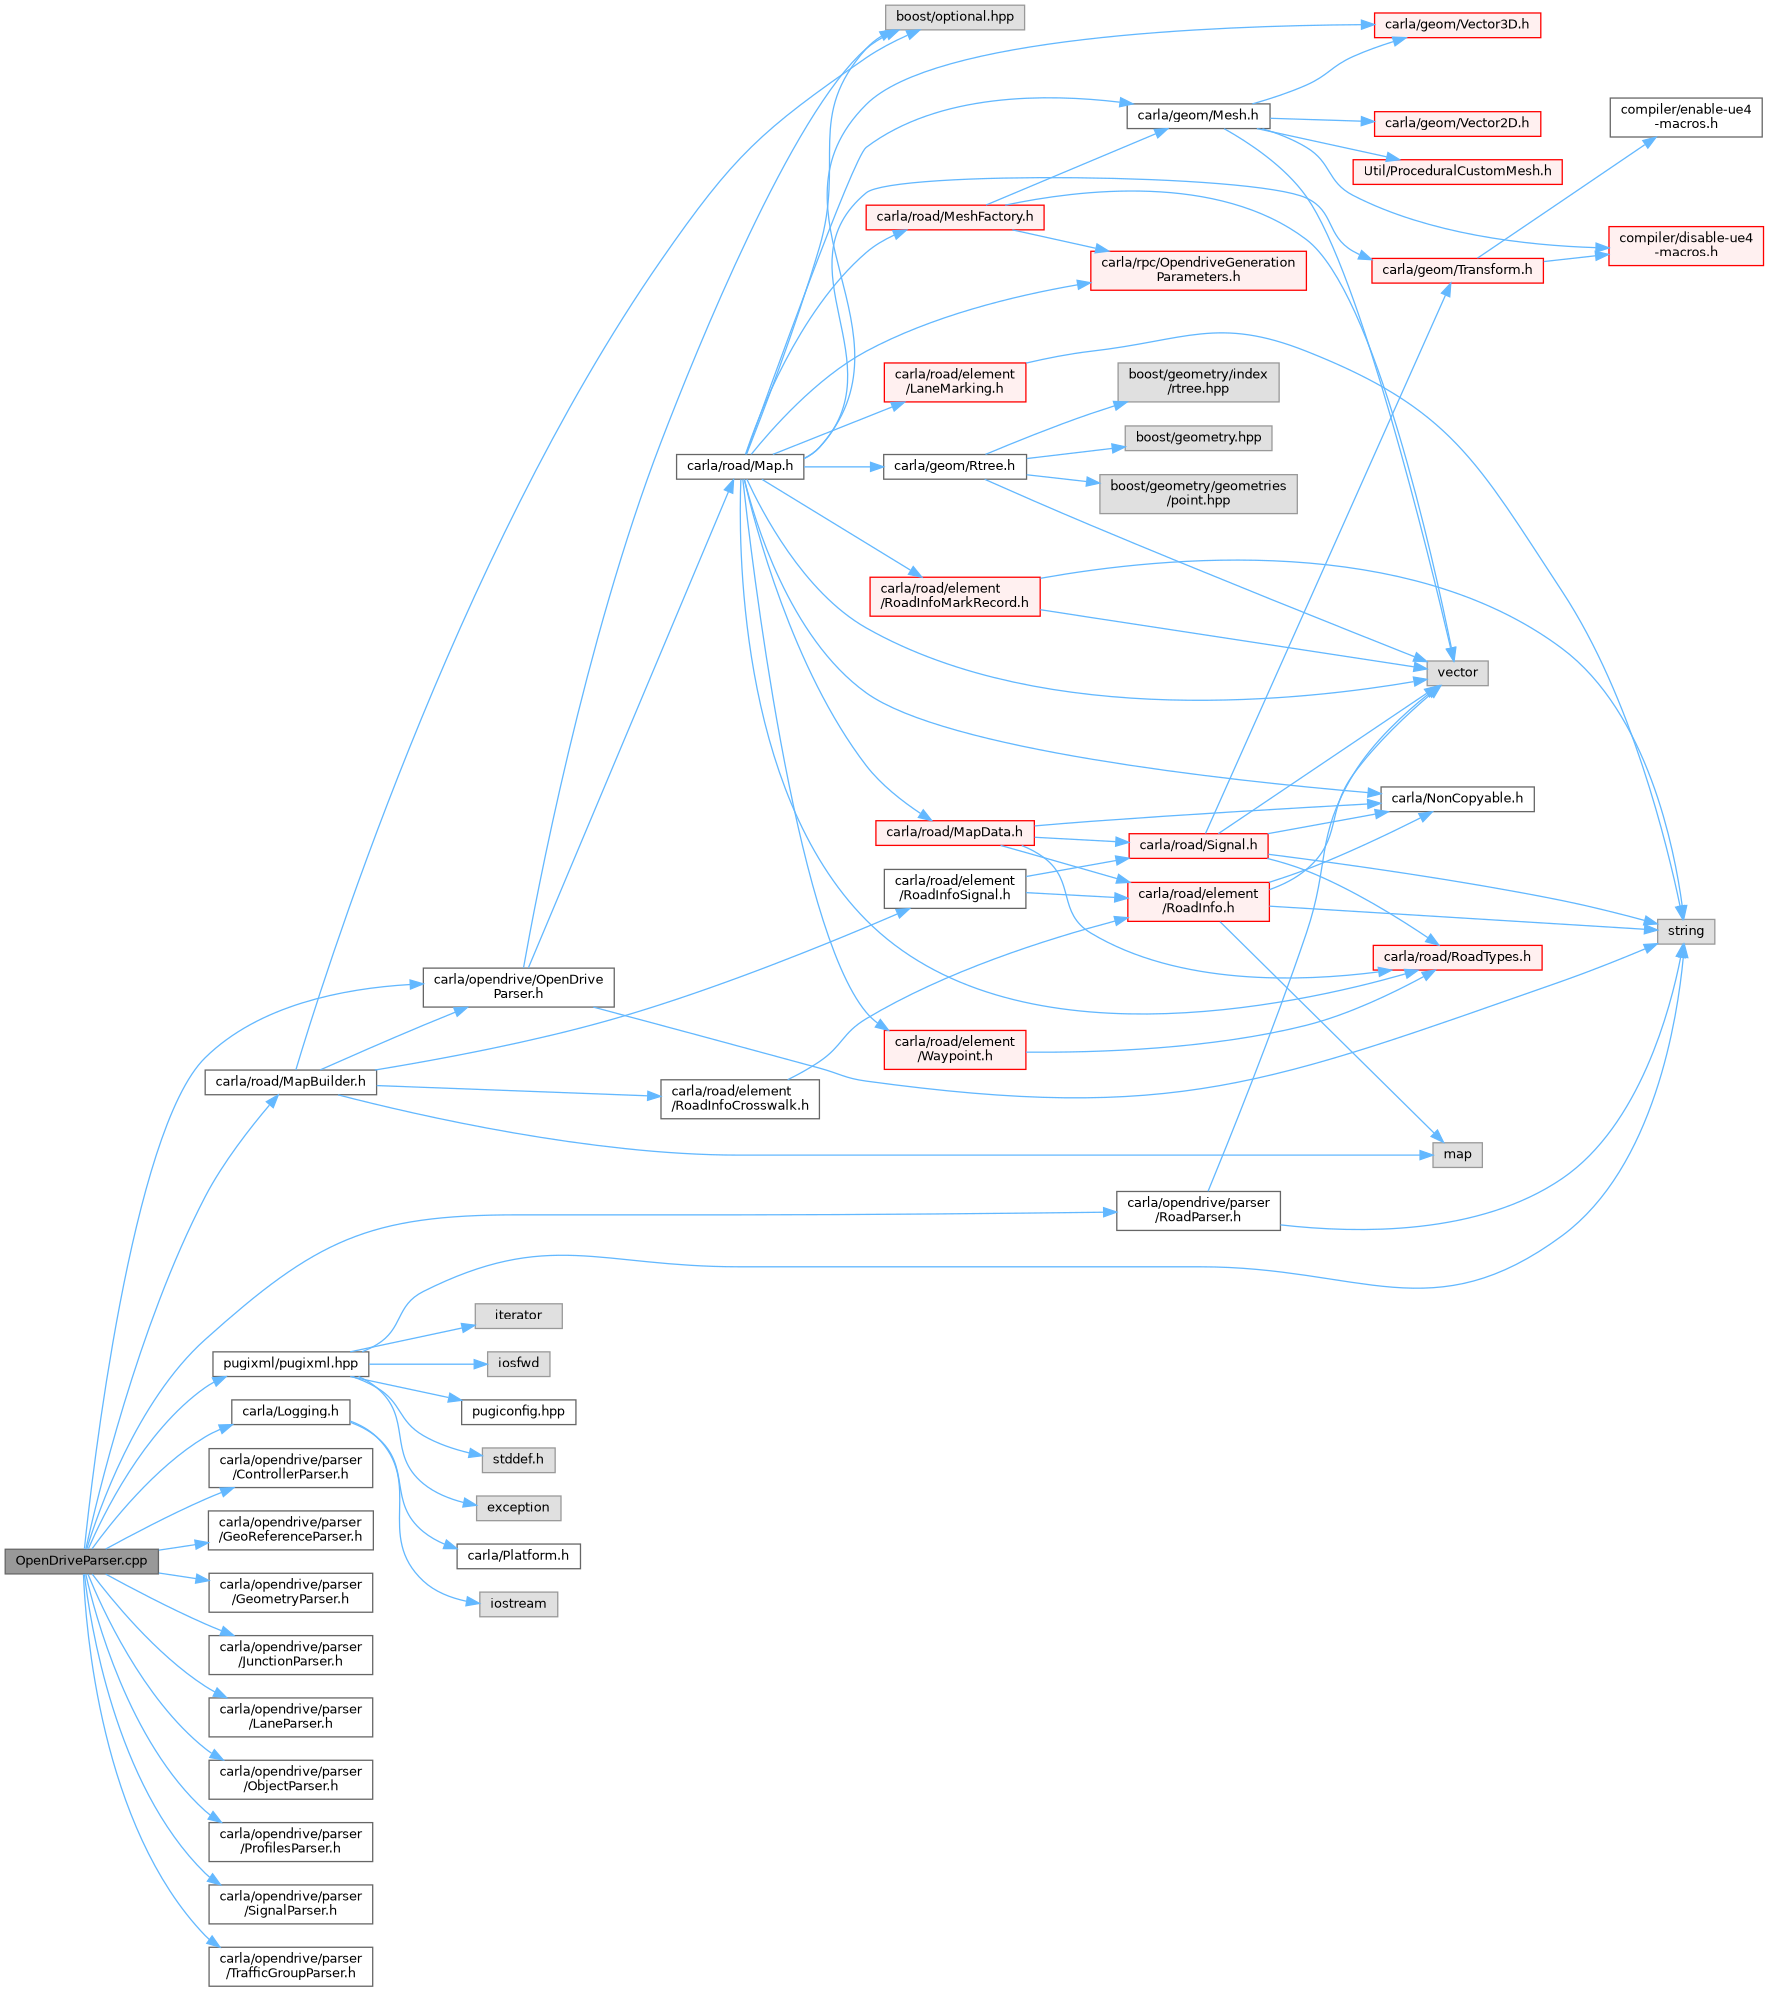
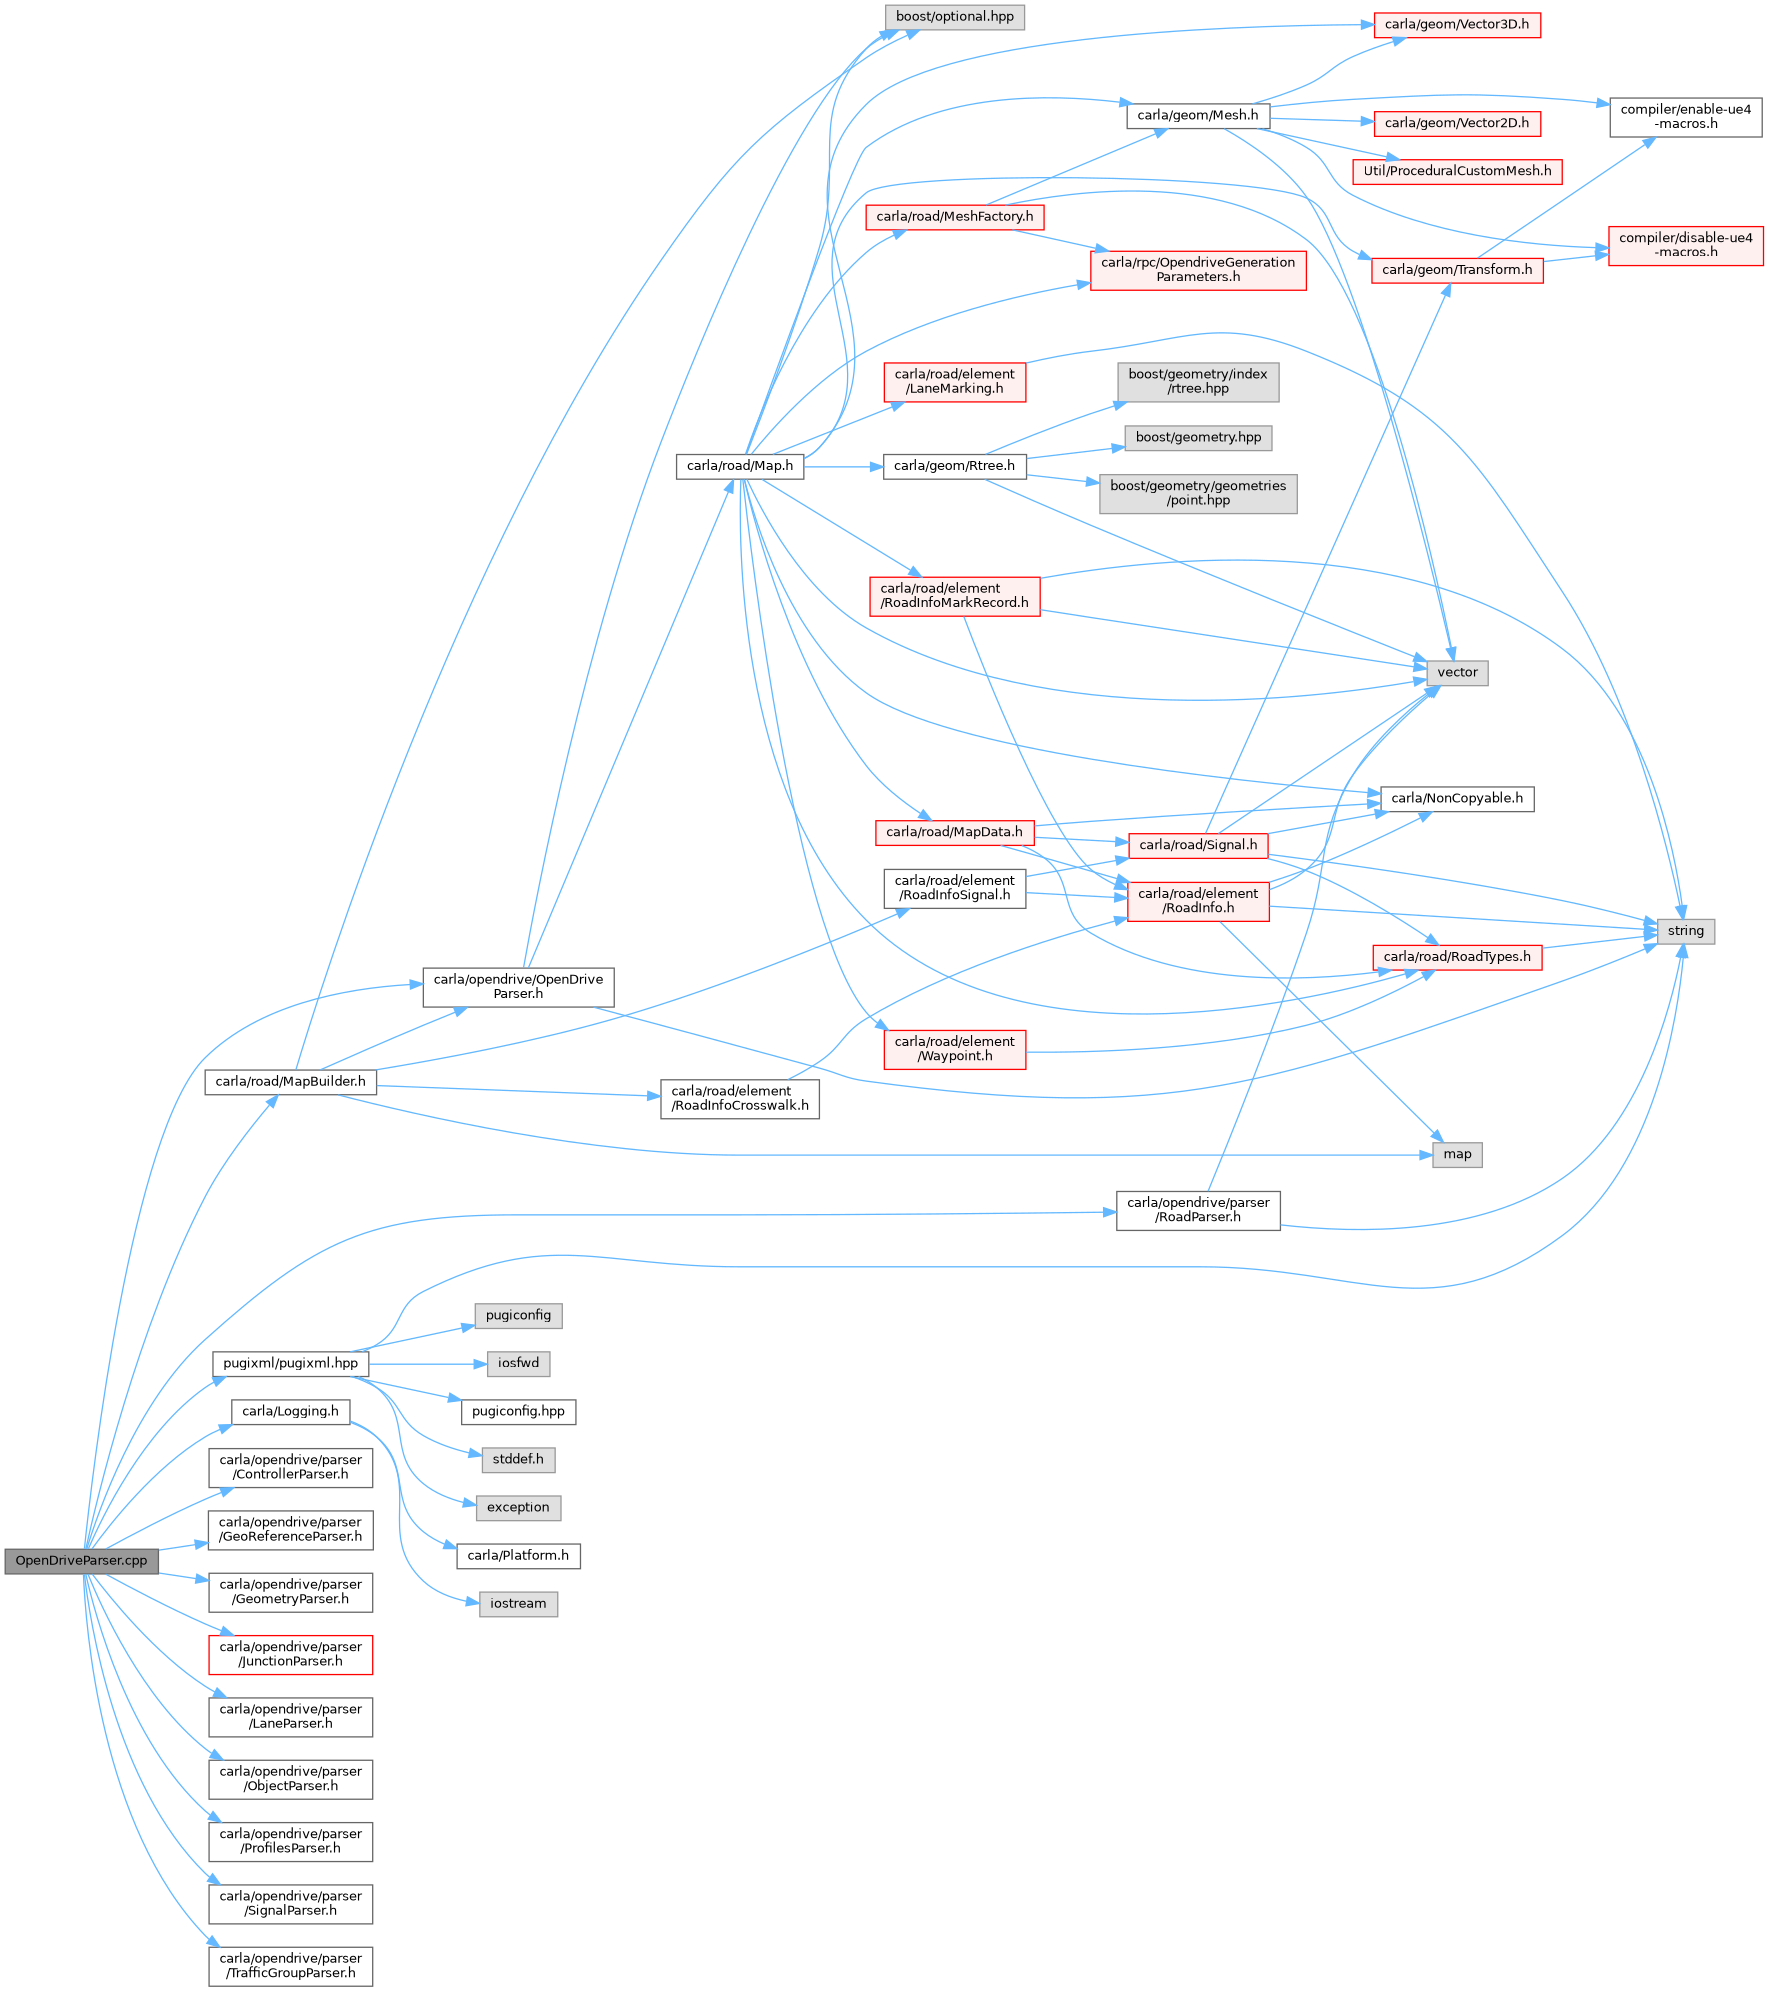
  digraph {
    rankdir=LR
    node [color=grey40 fillcolor=white fontname=Helvetica fontsize=10 shape=box style=filled]
    edge [color=steelblue1 fontname=Helvetica fontsize=10 labelfontname=Helvetica labelfontsize=10 style=solid]
    n1 [color=gray40 fillcolor=grey60 fontcolor=black height=0.2 label="OpenDriveParser.cpp" width=0.4]
    n2 [height=0.2 label="carla/opendrive/OpenDrive\lParser.h" width=0.4]
    n3 [height=0.2 label="carla/Logging.h" width=0.4]
    n4 [height=0.2 label="carla/opendrive/parser\l/ControllerParser.h" width=0.4]
    n5 [height=0.2 label="carla/opendrive/parser\l/GeoReferenceParser.h" width=0.4]
    n6 [height=0.2 label="carla/opendrive/parser\l/GeometryParser.h" width=0.4]
-   n7 [height=0.2 label="carla/opendrive/parser\l/JunctionParser.h" width=0.4]
+   n7 [color=red height=0.2 label="carla/opendrive/parser\l/JunctionParser.h" width=0.4]
    n8 [height=0.2 label="carla/opendrive/parser\l/LaneParser.h" width=0.4]
    n9 [height=0.2 label="carla/opendrive/parser\l/ObjectParser.h" width=0.4]
    n10 [height=0.2 label="carla/opendrive/parser\l/ProfilesParser.h" width=0.4]
    n11 [height=0.2 label="carla/opendrive/parser\l/RoadParser.h" width=0.4]
    n12 [height=0.2 label="carla/opendrive/parser\l/SignalParser.h" width=0.4]
    n13 [height=0.2 label="carla/opendrive/parser\l/TrafficGroupParser.h" width=0.4]
    n14 [height=0.2 label="carla/road/MapBuilder.h" width=0.4]
    n15 [height=0.2 label="pugixml/pugixml.hpp" width=0.4]
    n16 [height=0.2 label="carla/road/Map.h" width=0.4]
    n17 [color=grey60 fillcolor="#E0E0E0" height=0.2 label=string width=0.4]
    n18 [color=grey60 fillcolor="#E0E0E0" height=0.2 label="boost/optional.hpp" width=0.4]
    n19 [height=0.2 label="carla/Platform.h" width=0.4]
    n20 [color=grey60 fillcolor="#E0E0E0" height=0.2 label=iostream width=0.4]
    n21 [color=grey60 fillcolor="#E0E0E0" height=0.2 label=vector width=0.4]
    n22 [color=grey60 fillcolor="#E0E0E0" height=0.2 label=map width=0.4]
    n23 [height=0.2 label="carla/road/element\l/RoadInfoCrosswalk.h" width=0.4]
    n24 [height=0.2 label="carla/road/element\l/RoadInfoSignal.h" width=0.4]
    n25 [height=0.2 label="pugiconfig.hpp" width=0.4]
    n26 [color=grey60 fillcolor="#E0E0E0" height=0.2 label="stddef.h" width=0.4]
    n27 [color=grey60 fillcolor="#E0E0E0" height=0.2 label=exception width=0.4]
-   n28 [color=grey60 fillcolor="#E0E0E0" height=0.2 label=iterator width=0.4]
+   n28 [color=grey60 fillcolor="#E0E0E0" height=0.2 label=pugiconfig width=0.4]
    n29 [color=grey60 fillcolor="#E0E0E0" height=0.2 label=iosfwd width=0.4]
    n30 [height=0.2 label="carla/geom/Mesh.h" width=0.4]
    n31 [color=red fillcolor="#FFF0F0" height=0.2 label="carla/geom/Vector3D.h" width=0.4]
    n32 [height=0.2 label="carla/geom/Rtree.h" width=0.4]
    n33 [color=red fillcolor="#FFF0F0" height=0.2 label="carla/geom/Transform.h" width=0.4]
    n34 [height=0.2 label="carla/NonCopyable.h" width=0.4]
    n35 [color=red fillcolor="#FFF0F0" height=0.2 label="carla/road/element\l/LaneMarking.h" width=0.4]
    n36 [color=red fillcolor="#FFF0F0" height=0.2 label="carla/road/element\l/RoadInfoMarkRecord.h" width=0.4]
    n37 [color=red fillcolor="#FFF0F0" height=0.2 label="carla/road/element\l/Waypoint.h" width=0.4]
    n38 [color=red fillcolor="#FFF0F0" height=0.2 label="carla/road/RoadTypes.h" width=0.4]
    n39 [color=red fillcolor="#FFF0F0" height=0.2 label="carla/road/MapData.h" width=0.4]
    n40 [color=red fillcolor="#FFF0F0" height=0.2 label="carla/road/MeshFactory.h" width=0.4]
    n41 [color=red fillcolor="#FFF0F0" height=0.2 label="carla/rpc/OpendriveGeneration\lParameters.h" width=0.4]
    n42 [color=red fillcolor="#FFF0F0" height=0.2 label="carla/geom/Vector2D.h" width=0.4]
    n43 [height=0.2 label="compiler/enable-ue4\l-macros.h" width=0.4]
    n44 [color=red fillcolor="#FFF0F0" height=0.2 label="Util/ProceduralCustomMesh.h" width=0.4]
    n45 [color=red fillcolor="#FFF0F0" height=0.2 label="compiler/disable-ue4\l-macros.h" width=0.4]
    n46 [color=grey60 fillcolor="#E0E0E0" height=0.2 label="boost/geometry.hpp" width=0.4]
    n47 [color=grey60 fillcolor="#E0E0E0" height=0.2 label="boost/geometry/geometries\l/point.hpp" width=0.4]
    n48 [color=grey60 fillcolor="#E0E0E0" height=0.2 label="boost/geometry/index\l/rtree.hpp" width=0.4]
    n49 [color=red fillcolor="#FFF0F0" height=0.2 label="carla/road/element\l/RoadInfo.h" width=0.4]
    n50 [color=red fillcolor="#FFF0F0" height=0.2 label="carla/road/Signal.h" width=0.4]
    n1 -> n2
    n1 -> n3
    n1 -> n4
    n1 -> n5
    n1 -> n6
    n1 -> n7
    n1 -> n8
    n1 -> n9
    n1 -> n10
    n1 -> n11
    n1 -> n12
    n1 -> n13
    n1 -> n14
    n1 -> n15
    n2 -> n16
    n2 -> n17
    n2 -> n18
    n3 -> n19
    n3 -> n20
    n11 -> n17
    n11 -> n21
    n14 -> n2
    n14 -> n18
    n14 -> n22
    n14 -> n23
    n14 -> n24
    n15 -> n17
    n15 -> n25
    n15 -> n26
    n15 -> n27
    n15 -> n28
    n15 -> n29
    n16 -> n18
    n16 -> n21
    n16 -> n30
    n16 -> n31
    n16 -> n32
    n16 -> n33
    n16 -> n34
    n16 -> n35
    n16 -> n36
    n16 -> n37
    n16 -> n38
    n16 -> n39
    n16 -> n40
    n16 -> n41
    n23 -> n49
    n24 -> n49
    n24 -> n50
    n30 -> n21
    n30 -> n31
    n30 -> n42
+   n30 -> n43
    n30 -> n44
    n30 -> n45
    n32 -> n21
    n32 -> n46
    n32 -> n47
    n32 -> n48
    n33 -> n43
    n33 -> n45
    n35 -> n17
    n36 -> n17
    n36 -> n21
+   n36 -> n49
    n37 -> n38
+   n38 -> n17
    n39 -> n34
    n39 -> n38
    n39 -> n49
    n39 -> n50
    n40 -> n21
    n40 -> n30
    n40 -> n41
    n49 -> n17
    n49 -> n21
    n49 -> n22
    n49 -> n34
    n50 -> n17
    n50 -> n21
    n50 -> n33
    n50 -> n34
    n50 -> n38
  }
